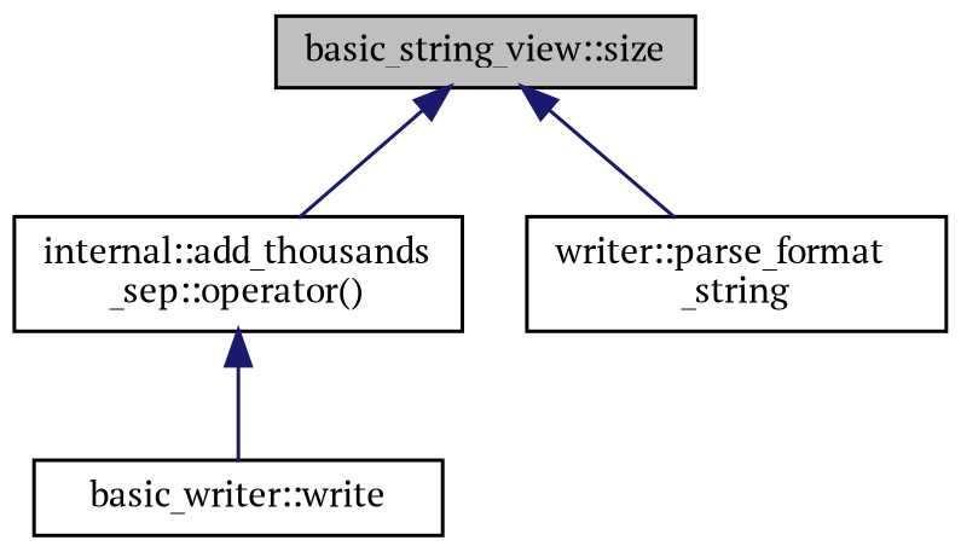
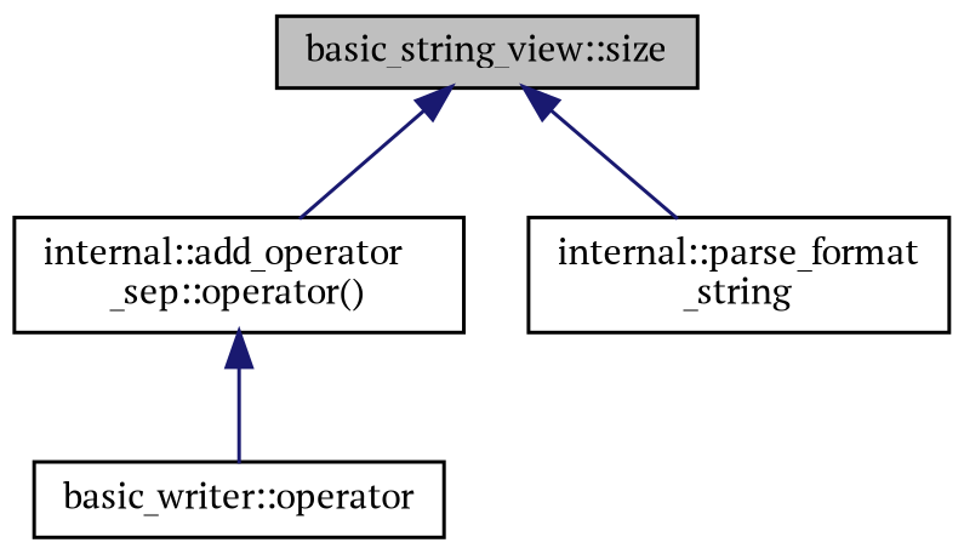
  digraph {
    fontname="PT Serif"
    rankdir=TB
    node [color=black fillcolor=white fontname="PT Serif" fontsize=10 shape=record style=filled]
    edge [color=midnightblue dir=back fontname="PT Serif" fontsize=10 labelfontname=Helvetica labelfontsize=10 style=solid]
    n1 [fillcolor=grey75 fontcolor=black height=0.2 label="basic_string_view::size" width=0.4]
-   n2 [height=0.2 label="internal::add_thousands\l_sep::operator()" width=0.4]
-   n3 [height=0.2 label="writer::parse_format\l_string" width=0.4]
-   n4 [height=0.2 label="basic_writer::write" width=0.4]
+   n2 [height=0.2 label="internal::add_operator\l_sep::operator()" width=0.4]
+   n3 [height=0.2 label="internal::parse_format\l_string" width=0.4]
+   n4 [height=0.2 label="basic_writer::operator" width=0.4]
    n1 -> n2
    n1 -> n3
    n2 -> n4
  }
